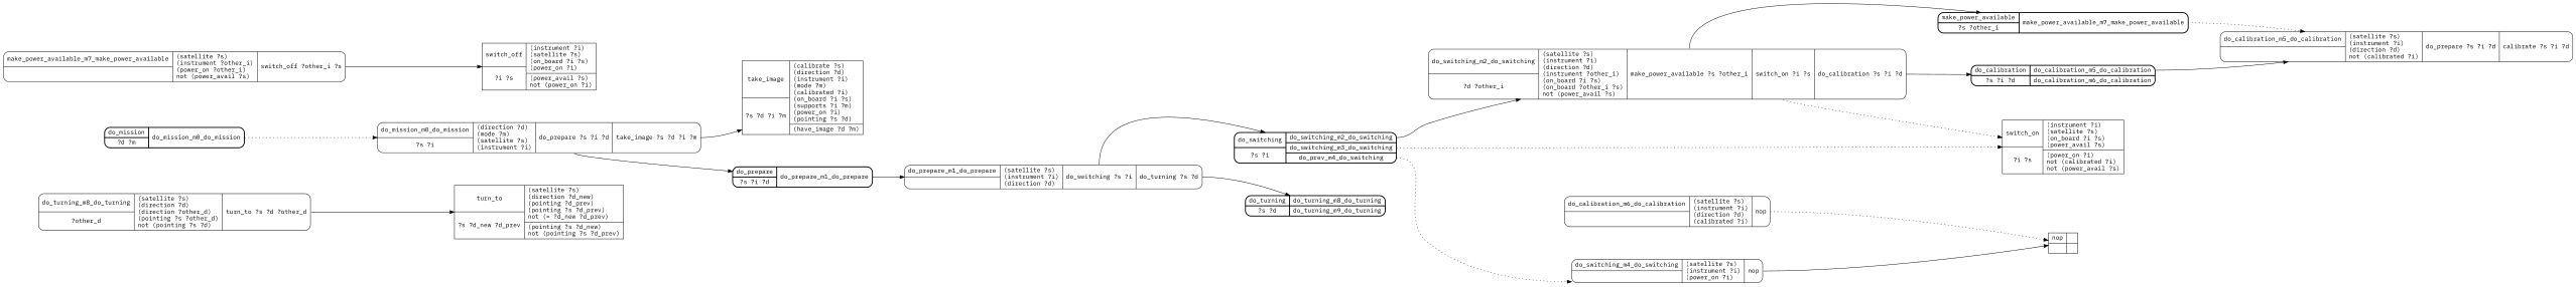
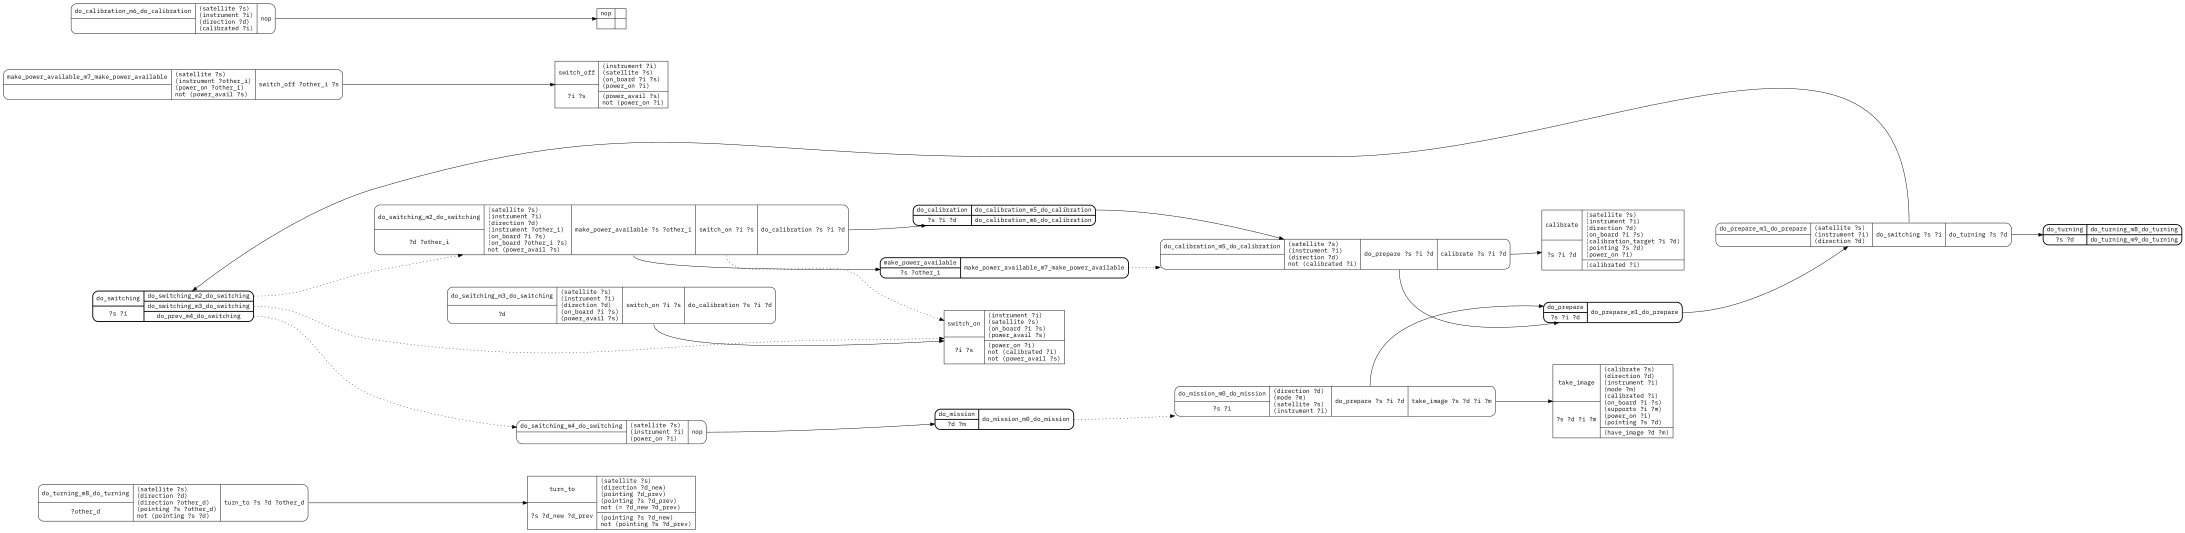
  digraph {
    fontname="IBM Plex Mono"
    nodesep=1
    rankdir=LR
    ranksep=1
    node [fontname="IBM Plex Mono" shape=Mrecord]
    edge [fontname="IBM Plex Mono" tailport=n0]
    n1 [label="{{turn_to|?s ?d_new ?d_prev}|{(satellite ?s)\l(direction ?d_new)\l(pointing ?d_prev)\l(pointing ?s ?d_prev)\lnot (= ?d_new ?d_prev)\l|(pointing ?s ?d_new)\lnot (pointing ?s ?d_prev)\l}}" shape=record]
    n2 [label="{{switch_on|?i ?s}|{(instrument ?i)\l(satellite ?s)\l(on_board ?i ?s)\l(power_avail ?s)\l|(power_on ?i)\lnot (calibrated ?i)\lnot (power_avail ?s)\l}}" shape=record]
    n3 [label="{{switch_off|?i ?s}|{(instrument ?i)\l(satellite ?s)\l(on_board ?i ?s)\l(power_on ?i)\l|(power_avail ?s)\lnot (power_on ?i)\l}}" shape=record]
+   n4 [label="{{calibrate|?s ?i ?d}|{(satellite ?s)\l(instrument ?i)\l(direction ?d)\l(on_board ?i ?s)\l(calibration_target ?i ?d)\l(pointing ?s ?d)\l(power_on ?i)\l|(calibrated ?i)\l}}" shape=record]
    n5 [label="{{take_image|?s ?d ?i ?m}|{(calibrate ?s)\l(direction ?d)\l(instrument ?i)\l(mode ?m)\l(calibrated ?i)\l(on_board ?i ?s)\l(supports ?i ?m)\l(power_on ?i)\l(pointing ?s ?d)\l|(have_image ?d ?m)\l}}" shape=record]
    n6 [label="{{nop|}|{|}}" shape=record]
    n7 [label="{{do_mission|?d ?m}|{<n0>do_mission_m0_do_mission}}" style=bold]
    n8 [label="{{do_mission_m0_do_mission|?s ?i}|(direction ?d)\l(mode ?m)\l(satellite ?s)\l(instrument ?i)\l|<n0>do_prepare ?s ?i ?d|<n1>take_image ?s ?d ?i ?m}"]
    n9 [label="{{do_prepare|?s ?i ?d}|{<n0>do_prepare_m1_do_prepare}}" style=bold]
    n10 [label="{{do_prepare_m1_do_prepare|}|(satellite ?s)\l(instrument ?i)\l(direction ?d)\l|<n0>do_switching ?s ?i|<n1>do_turning ?s ?d}"]
    n11 [label="{{do_switching|?s ?i}|{<n0>do_switching_m2_do_switching|<n1>do_switching_m3_do_switching|<n2>do_prev_m4_do_switching}}" style=bold]
    n12 [label="{{do_turning|?s ?d}|{<n0>do_turning_m8_do_turning|<n1>do_turning_m9_do_turning}}" style=bold]
    n13 [label="{{do_switching_m2_do_switching|?d ?other_i}|(satellite ?s)\l(instrument ?i)\l(direction ?d)\l(instrument ?other_i)\l(on_board ?i ?s)\l(on_board ?other_i ?s)\lnot (power_avail ?s)\l|<n0>make_power_available ?s ?other_i|<n1>switch_on ?i ?s|<n2>do_calibration ?s ?i ?d}"]
    n14 [label="{{do_switching_m4_do_switching|}|(satellite ?s)\l(instrument ?i)\l(power_on ?i)\l|<n0>nop}"]
    n15 [label="{{make_power_available|?s ?other_i}|{<n0>make_power_available_m7_make_power_available}}" style=bold]
    n16 [label="{{do_calibration|?s ?i ?d}|{<n0>do_calibration_m5_do_calibration|<n1>do_calibration_m6_do_calibration}}" style=bold]
+   n17 [label="{{do_switching_m3_do_switching|?d}|(satellite ?s)\l(instrument ?i)\l(direction ?d)\l(on_board ?i ?s)\l(power_avail ?s)\l|<n0>switch_on ?i ?s|<n1>do_calibration ?s ?i ?d}"]
    n18 [label="{{do_turning_m8_do_turning|?other_d}|(satellite ?s)\l(direction ?d)\l(direction ?other_d)\l(pointing ?s ?other_d)\lnot (pointing ?s ?d)\l|<n0>turn_to ?s ?d ?other_d}"]
    n19 [label="{{do_calibration_m5_do_calibration|}|(satellite ?s)\l(instrument ?i)\l(direction ?d)\lnot (calibrated ?i)\l|<n0>do_prepare ?s ?i ?d|<n1>calibrate ?s ?i ?d}"]
    n20 [label="{{make_power_available_m7_make_power_available|}|(satellite ?s)\l(instrument ?other_i)\l(power_on ?other_i)\lnot (power_avail ?s)\l|<n0>switch_off ?other_i ?s}"]
    n21 [label="{{do_calibration_m6_do_calibration|}|(satellite ?s)\l(instrument ?i)\l(direction ?d)\l(calibrated ?i)\l|<n0>nop}"]
    n7 -> n8 [style=dotted]
    n8 -> n5 [tailport=n1]
    n8 -> n9
    n9 -> n10 [style=solid]
    n10 -> n11
    n10 -> n12 [tailport=n1]
    n11 -> n2 [style=dotted tailport=n1]
-   n11 -> n13 [style=solid]
+   n11 -> n13 [style=dotted]
    n11 -> n14 [style=dotted tailport=n2]
    n13 -> n2 [style=dotted tailport=n1]
    n13 -> n15
    n13 -> n16 [tailport=n2]
-   n14 -> n6
+   n14 -> n7
    n15 -> n19 [style=dotted]
    n16 -> n19 [style=solid]
+   n17 -> n2
    n18 -> n1
+   n19 -> n4 [tailport=n1]
+   n19 -> n9
    n20 -> n3
-   n21 -> n6 [style=dotted]
+   n21 -> n6
  }
